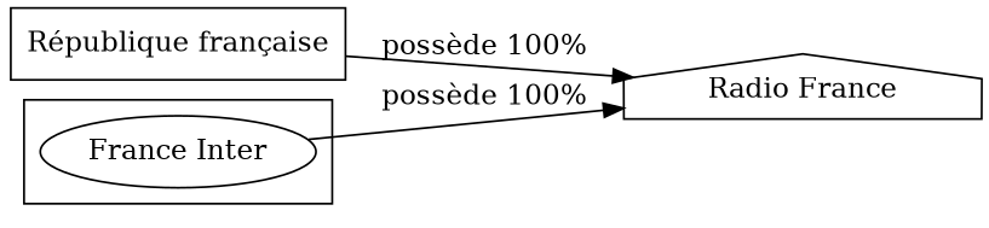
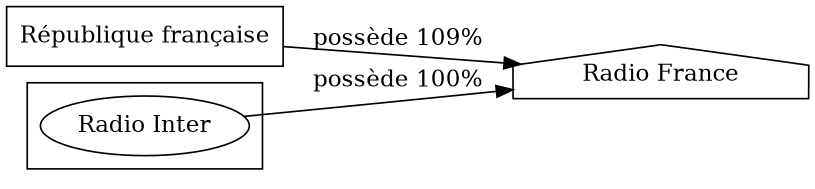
  digraph {
    rankdir=LR
    n1 [label="République française" shape=box]
-   n2 [label="France Inter"]
+   n2 [label="Radio Inter"]
    n3 [label="Radio France" shape=house]
    subgraph sub_1 {
      n1
    }
    subgraph cluster_2 {
      n2
    }
-   n1 -> n3 [label="possède 100%"]
+   n1 -> n3 [label="possède 109%"]
    n2 -> n3 [label="possède 100%"]
  }
